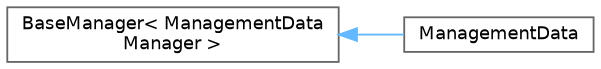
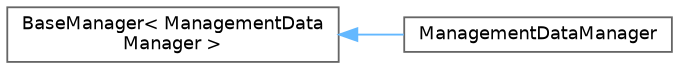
  digraph {
    rankdir=LR
    node [color=grey40 fillcolor=white fontname=Helvetica fontsize=10 shape=box style=filled]
    n1 [height=0.2 label="BaseManager\< ManagementData\lManager \>" width=0.4]
-   n2 [height=0.2 label=ManagementData width=0.4]
+   n2 [height=0.2 label=ManagementDataManager width=0.4]
    n1 -> n2 [color=steelblue1 dir=back fontname=Helvetica fontsize=10 labelfontname=Helvetica labelfontsize=10 style=solid]
  }
